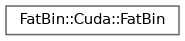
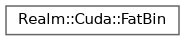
  digraph {
    rankdir=TB
    fontname="DejaVu Sans"
-   n1 [color=grey40 fillcolor=white fontname="DejaVu Sans" fontsize=10 height=0.2 label="FatBin::Cuda::FatBin" shape=box style=filled width=0.4]
+   n1 [color=grey40 fillcolor=white fontname="DejaVu Sans" fontsize=10 height=0.2 label="Realm::Cuda::FatBin" shape=box style=filled width=0.4]
  }
